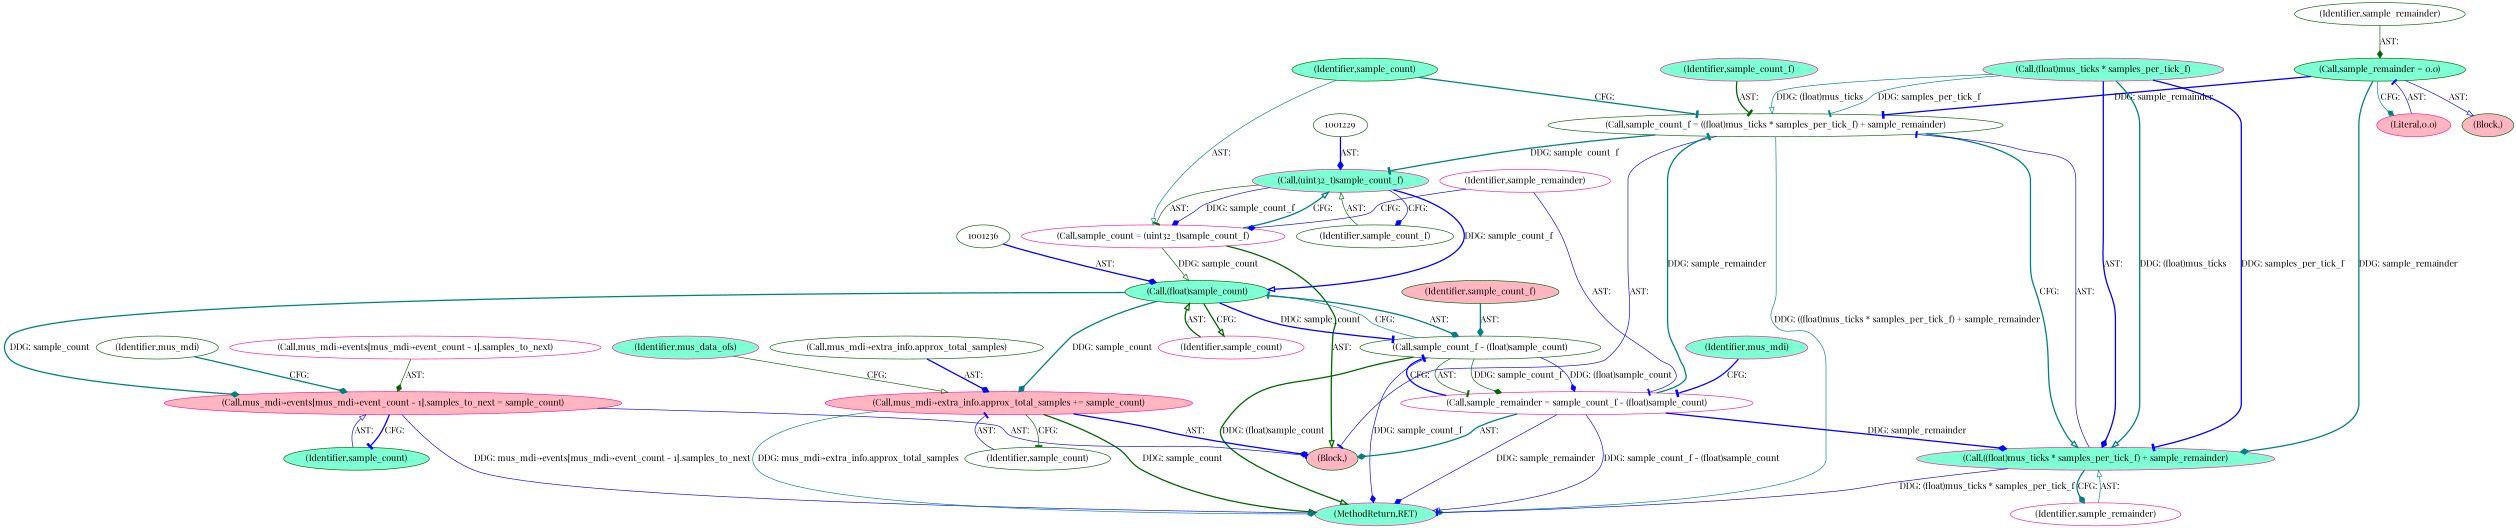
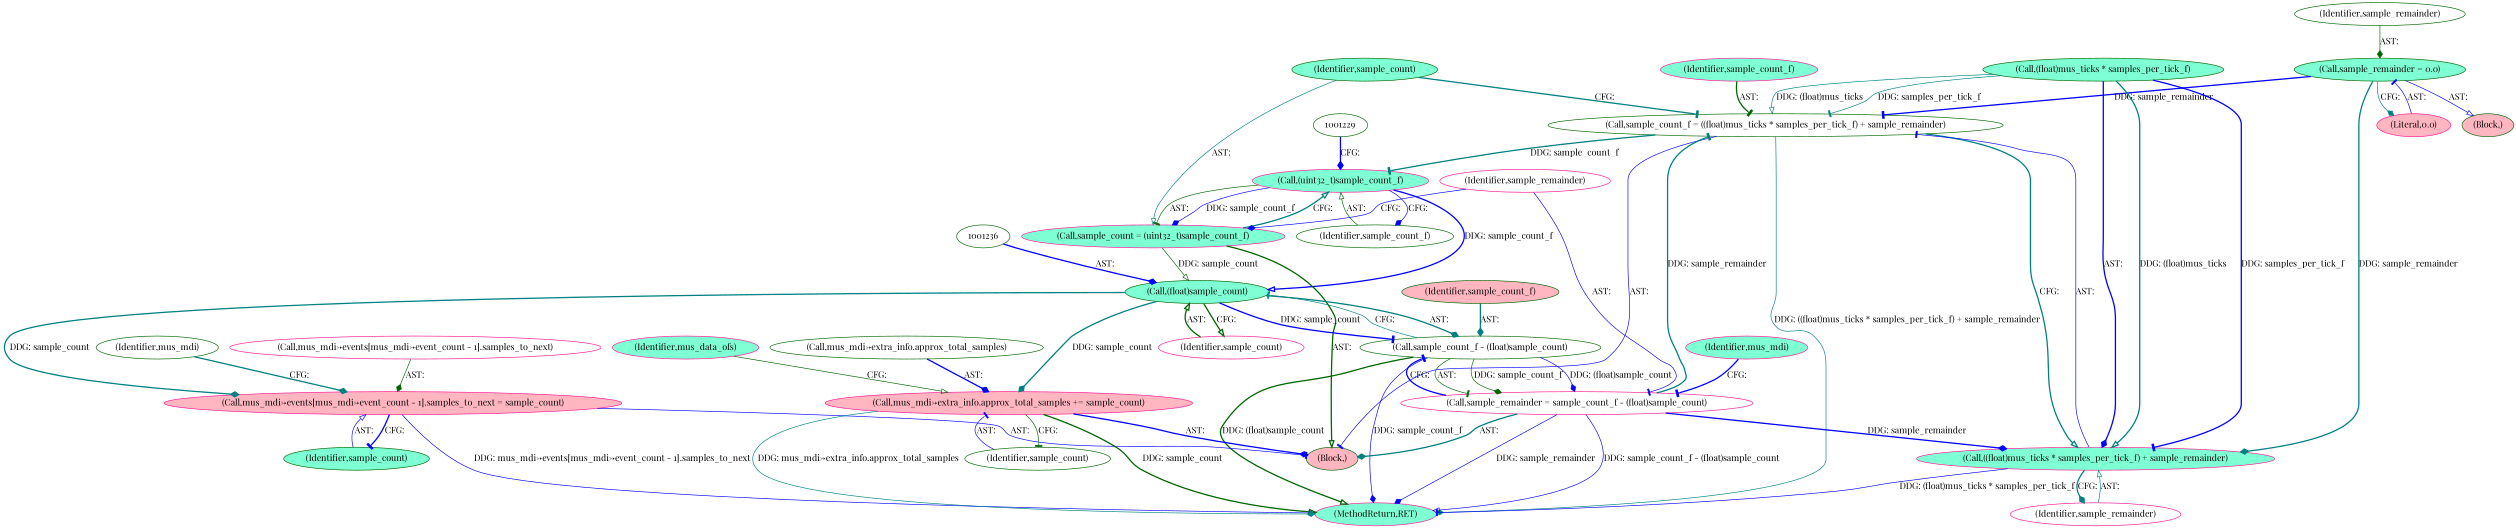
  digraph {
    fontname="Playfair Display"
    node [color=darkgreen fillcolor=white fontname="Playfair Display" style=filled]
    edge [arrowhead=diamond color=blue fontname="Playfair Display" style=solid]
    n1 [fillcolor=aquamarine label="(Call,sample_remainder = 0.0)"]
    n2 [label="(Call,sample_count_f = ((float)mus_ticks * samples_per_tick_f) + sample_remainder)"]
    n3 [color=deeppink fillcolor=aquamarine label="(Call,((float)mus_ticks * samples_per_tick_f) + sample_remainder)"]
    n4 [fillcolor=lightpink label="(Block,)"]
    n5 [color=deeppink fillcolor=lightpink label="(Literal,0.0)"]
    n6 [color=deeppink fillcolor=aquamarine label="(MethodReturn,RET)"]
    n7 [color=deeppink fillcolor=aquamarine label="(Call,(uint32_t)sample_count_f)"]
    n8 [fillcolor=lightpink label="(Block,)"]
    n9 [color=deeppink label="(Identifier,sample_remainder)"]
-   n10 [color=deeppink label="(Call,sample_count = (uint32_t)sample_count_f)"]
+   n10 [color=deeppink fillcolor=aquamarine label="(Call,sample_count = (uint32_t)sample_count_f)"]
    n11 [label="(Identifier,sample_count_f)"]
    n12 [fillcolor=aquamarine label="(Call,(float)sample_count)"]
    n13 [label="(Call,sample_count_f - (float)sample_count)"]
    n14 [color=deeppink label="(Call,sample_remainder = sample_count_f - (float)sample_count)"]
    n15 [color=deeppink fillcolor=lightpink label="(Call,mus_mdi->events[mus_mdi->event_count - 1].samples_to_next = sample_count)"]
    n16 [color=deeppink fillcolor=lightpink label="(Call,mus_mdi->extra_info.approx_total_samples += sample_count)"]
    n17 [color=deeppink label="(Identifier,sample_count)"]
    n18 [fillcolor=aquamarine label="(Identifier,sample_count)"]
    n19 [label="(Identifier,sample_count)"]
    n20 [label="(Identifier,mus_mdi)"]
    n21 [color=deeppink fillcolor=aquamarine label="(Identifier,mus_mdi)"]
-   n22 [color=deeppink fillcolor=aquamarine label="(Call,(float)mus_ticks * samples_per_tick_f)"]
+   n22 [fillcolor=aquamarine label="(Call,(float)mus_ticks * samples_per_tick_f)"]
    n23 [color=deeppink fillcolor=aquamarine label="(Identifier,mus_data_ofs)"]
    n24 [fillcolor=lightpink label="(Identifier,sample_count_f)"]
    n25 [color=deeppink label="(Identifier,sample_remainder)"]
    n26 [color=deeppink fillcolor=aquamarine label="(Identifier,sample_count_f)"]
    n27 [label="(Identifier,sample_remainder)"]
    n28 [label="(Call,mus_mdi->extra_info.approx_total_samples)"]
    n29 [fillcolor=aquamarine label="(Identifier,sample_count)"]
    n30 [color=deeppink label="(Call,mus_mdi->events[mus_mdi->event_count - 1].samples_to_next)"]
    1001229
    1001236
    n1 -> n2 [arrowhead=tee label="DDG: sample_remainder" style=bold]
    n1 -> n3 [color=teal label="DDG: sample_remainder" style=bold]
    n1 -> n4 [arrowhead=onormal label="AST: "]
    n1 -> n5 [color=teal label="CFG: "]
    n2 -> n3 [arrowhead=onormal color=teal label="CFG: " style=bold]
    n2 -> n6 [color=teal label="DDG: ((float)mus_ticks * samples_per_tick_f) + sample_remainder"]
    n2 -> n7 [arrowhead=tee color=teal label="DDG: sample_count_f" style=bold]
    n2 -> n8 [arrowhead=tee label="AST: "]
    n3 -> n2 [arrowhead=tee label="AST: "]
    n3 -> n6 [arrowhead=tee label="DDG: (float)mus_ticks * samples_per_tick_f"]
    n3 -> n9 [color=teal label="CFG: " style=bold]
    n5 -> n1 [arrowhead=tee label="AST: "]
    n7 -> n10 [arrowhead=tee color=darkgreen label="AST: "]
    n7 -> n10 [label="DDG: sample_count_f"]
    n7 -> n11 [label="CFG: "]
    n7 -> n12 [arrowhead=onormal label="DDG: sample_count_f" style=bold]
    n9 -> n3 [arrowhead=onormal color=teal label="AST: "]
    n10 -> n7 [arrowhead=onormal color=teal label="CFG: " style=bold]
    n10 -> n8 [arrowhead=onormal color=darkgreen label="AST: " style=bold]
    n10 -> n12 [arrowhead=onormal color=darkgreen label="DDG: sample_count"]
    n11 -> n7 [arrowhead=onormal color=darkgreen label="AST: "]
    n12 -> n13 [color=teal label="AST: " style=bold]
    n12 -> n13 [arrowhead=tee label="DDG: sample_count" style=bold]
    n12 -> n15 [color=teal label="DDG: sample_count" style=bold]
    n12 -> n16 [color=teal label="DDG: sample_count" style=bold]
    n12 -> n17 [arrowhead=onormal color=darkgreen label="CFG: " style=bold]
    n13 -> n6 [arrowhead=onormal color=darkgreen label="DDG: (float)sample_count" style=bold]
    n13 -> n6 [label="DDG: sample_count_f"]
    n13 -> n12 [arrowhead=tee color=teal label="CFG: "]
    n13 -> n14 [arrowhead=tee color=darkgreen label="AST: "]
    n13 -> n14 [color=darkgreen label="DDG: sample_count_f"]
    n13 -> n14 [label="DDG: (float)sample_count"]
    n14 -> n2 [arrowhead=tee color=teal label="DDG: sample_remainder" style=bold]
    n14 -> n3 [label="DDG: sample_remainder" style=bold]
    n14 -> n6 [label="DDG: sample_remainder"]
    n14 -> n6 [arrowhead=onormal label="DDG: sample_count_f - (float)sample_count"]
    n14 -> n8 [color=teal label="AST: " style=bold]
    n14 -> n13 [arrowhead=tee label="CFG: " style=bold]
    n15 -> n6 [arrowhead=onormal label="DDG: mus_mdi->events[mus_mdi->event_count - 1].samples_to_next"]
    n15 -> n8 [arrowhead=tee label="AST: "]
    n15 -> n18 [arrowhead=tee label="CFG: " style=bold]
    n16 -> n6 [arrowhead=onormal color=darkgreen label="DDG: sample_count" style=bold]
    n16 -> n6 [color=teal label="DDG: mus_mdi->extra_info.approx_total_samples"]
    n16 -> n8 [label="AST: " style=bold]
    n16 -> n19 [arrowhead=tee color=darkgreen label="CFG: "]
    n17 -> n12 [arrowhead=onormal color=darkgreen label="AST: " style=bold]
    n18 -> n15 [arrowhead=onormal label="AST: "]
    n19 -> n16 [arrowhead=tee label="AST: "]
    n20 -> n15 [color=teal label="CFG: " style=bold]
    n21 -> n14 [arrowhead=tee label="CFG: " style=bold]
    n22 -> n2 [arrowhead=onormal color=teal label="DDG: (float)mus_ticks"]
    n22 -> n2 [arrowhead=tee color=teal label="DDG: samples_per_tick_f"]
    n22 -> n3 [label="AST: " style=bold]
    n22 -> n3 [arrowhead=onormal color=teal label="DDG: (float)mus_ticks" style=bold]
    n22 -> n3 [arrowhead=tee label="DDG: samples_per_tick_f" style=bold]
    n23 -> n16 [arrowhead=onormal color=darkgreen label="CFG: "]
    n24 -> n13 [color=teal label="AST: " style=bold]
    n25 -> n10 [label="CFG: "]
    n25 -> n14 [arrowhead=tee label="AST: "]
    n26 -> n2 [arrowhead=tee color=darkgreen label="AST: " style=bold]
    n27 -> n1 [color=darkgreen label="AST: "]
    n28 -> n16 [label="AST: " style=bold]
    n29 -> n2 [arrowhead=tee color=teal label="CFG: " style=bold]
    n29 -> n10 [arrowhead=onormal color=teal label="AST: "]
    n30 -> n15 [color=darkgreen label="AST: "]
-   1001229 -> n7 [label="AST: " style=bold]
+   1001229 -> n7 [label="CFG: " style=bold]
    1001236 -> n12 [label="AST: " style=bold]
  }
